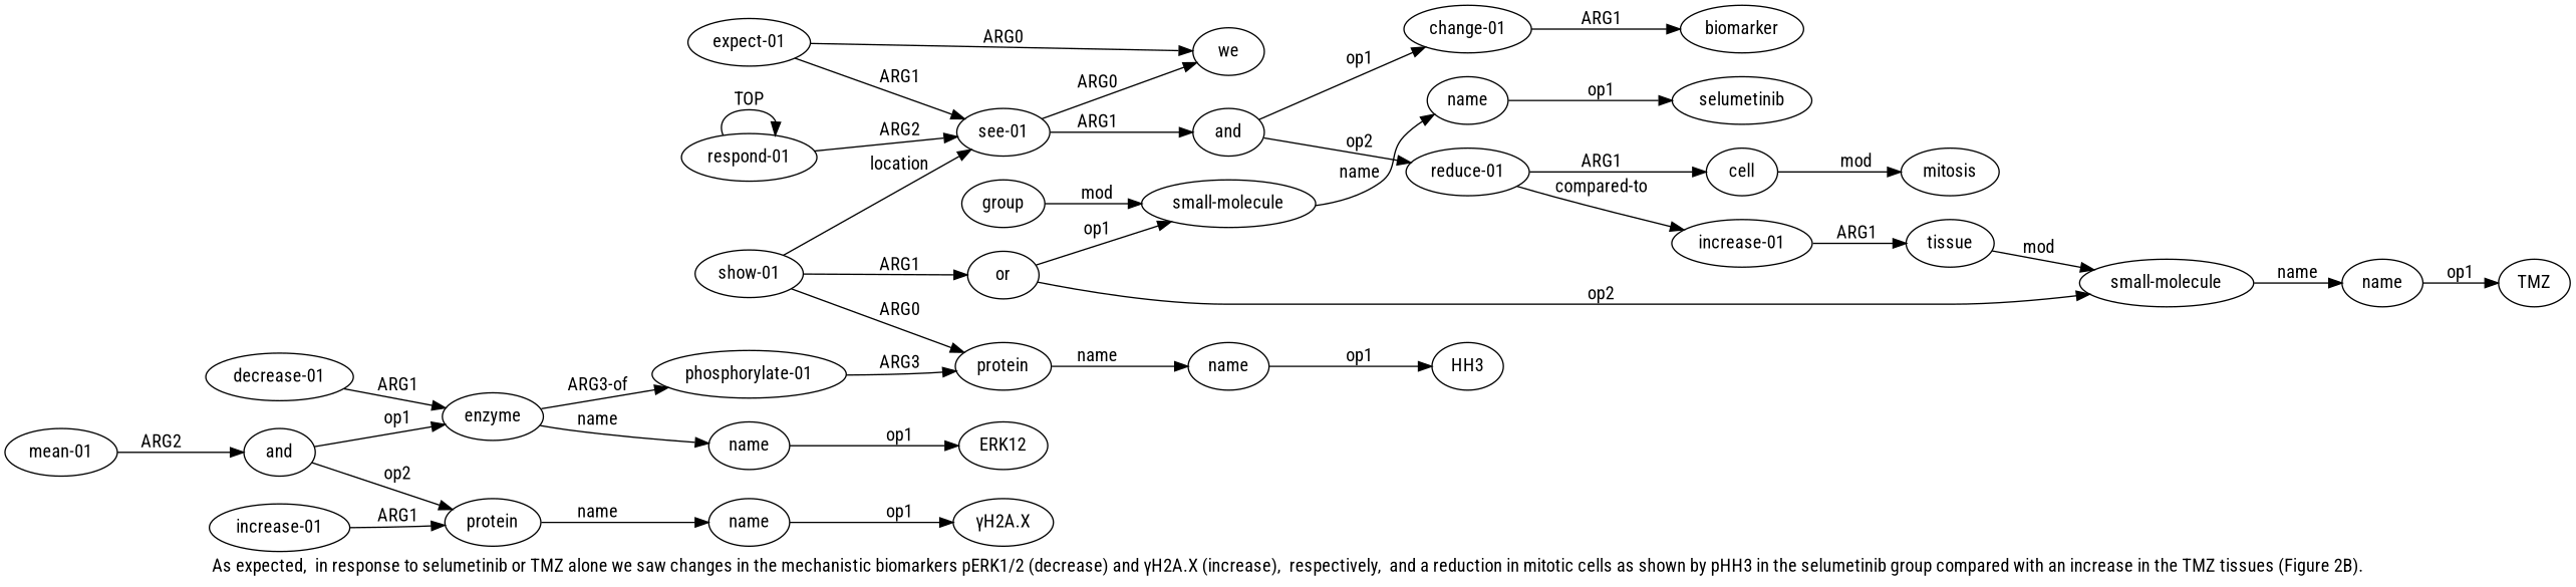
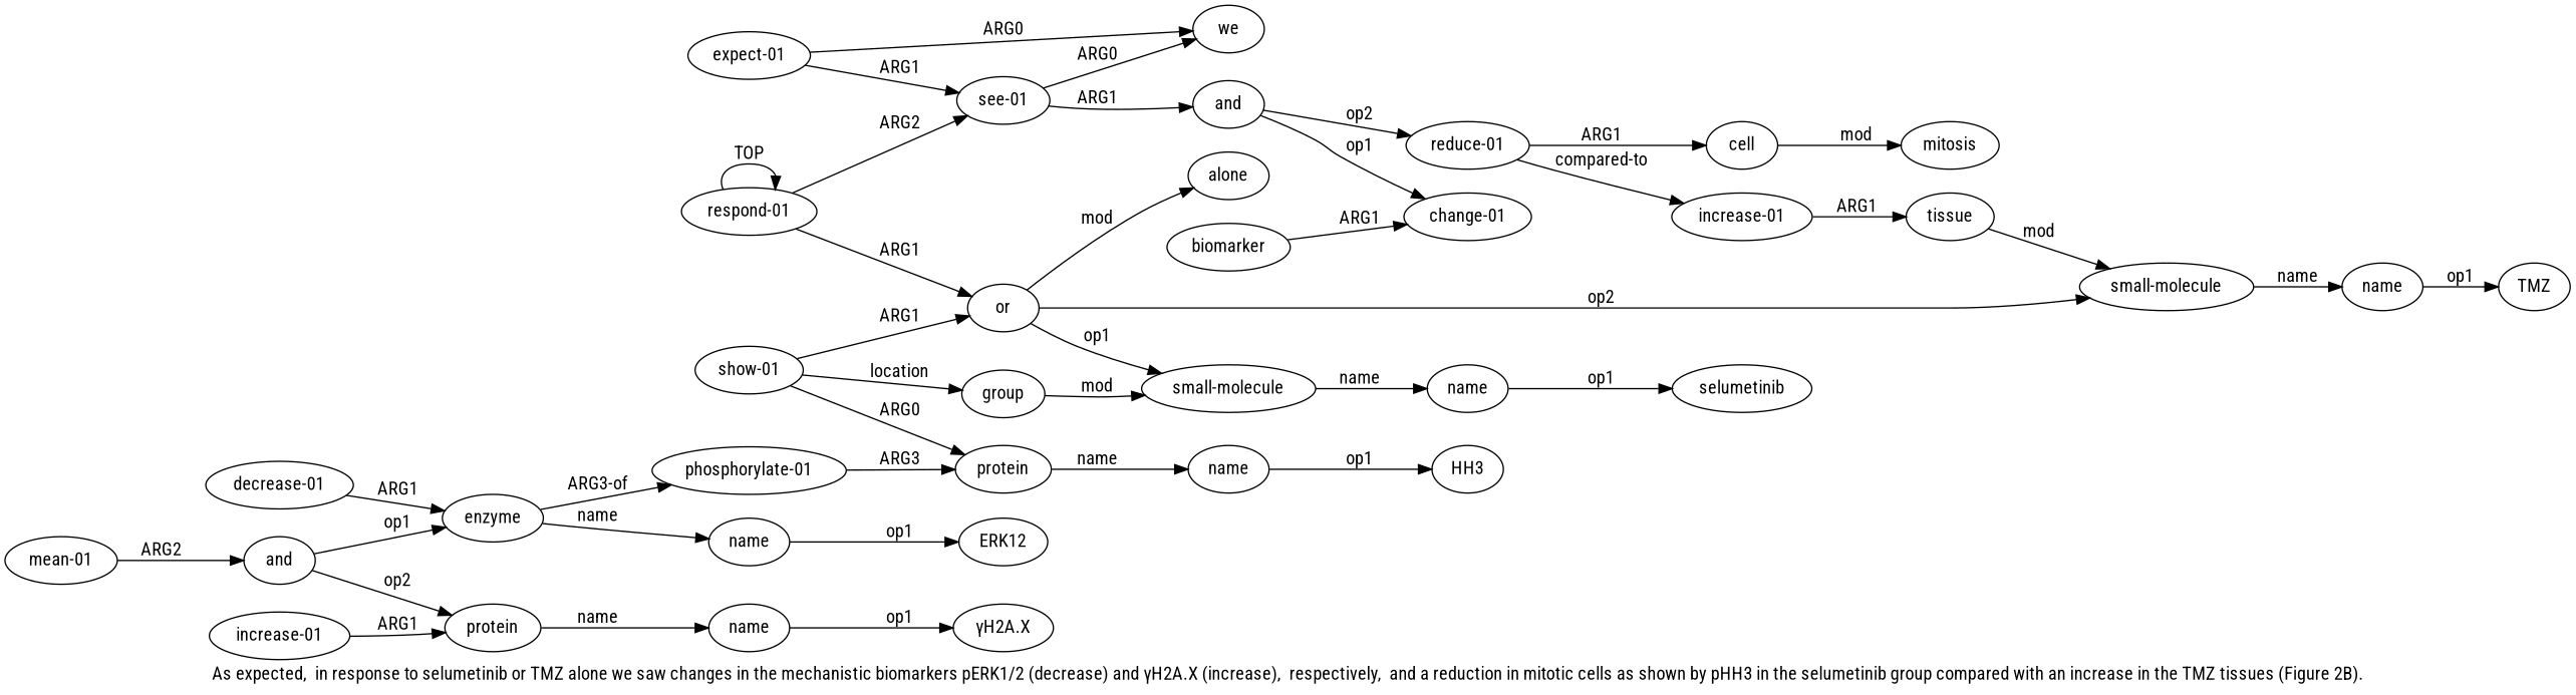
  digraph {
    fontname="Roboto Condensed"
    label="As expected,  in response to selumetinib or TMZ alone we saw changes in the mechanistic biomarkers pERK1/2 (decrease) and γH2A.X (increase),  respectively,  and a reduction in mitotic cells as shown by pHH3 in the selumetinib group compared with an increase in the TMZ tissues (Figure 2B)."
    rankdir=LR
    node [color=black fontname="Roboto Condensed" gold_ind=-1 gold_label=name test_ind=-1 test_label=name]
    edge [color=black fontname="Roboto Condensed" gold_label=ARG1 test_label=ARG1]
    n1 [gold_ind=20 gold_label="reduce-01" label="reduce-01" test_ind=20 test_label="reduce-01"]
    n2 [gold_ind=21 gold_label=cell label=cell test_ind=21 test_label=cell]
    n3 [gold_ind=28 gold_label="increase-01" label="increase-01" test_ind=28 test_label="increase-01"]
    n4 [gold_ind=22 gold_label=mitosis label=mitosis test_ind=22 test_label=mitosis]
    n5 [gold_ind=29 gold_label=tissue label=tissue test_ind=29 test_label=tissue]
    n6 [gold_ind=4 gold_label="small-molecule" label="small-molecule" test_ind=4 test_label="small-molecule"]
    n7 [gold_ind=23 gold_label="show-01" label="show-01" test_ind=23 test_label="show-01"]
    n8 [gold_ind=24 gold_label=protein label=protein test_ind=24 test_label=protein]
    n9 [gold_ind=27 gold_label=group label=group test_ind=27 test_label=group]
    n10 [gold_ind=1 gold_label=or label=or test_ind=1 test_label=or]
    n11 [gold_ind=25 label=name test_ind=25]
    n12 [gold_ind=2 gold_label="small-molecule" label="small-molecule" test_ind=2 test_label="small-molecule"]
    n13 [gold_label=HH3 label=HH3 test_label=HH3]
    n14 [gold_ind=3 label=name test_ind=3]
    n15 [gold_ind=26 gold_label="phosphorylate-01" label="phosphorylate-01" test_ind=26 test_label="phosphorylate-01"]
    n16 [gold_label=selumetinib label=selumetinib test_label=selumetinib]
    n17 [gold_ind=5 label=name test_ind=5]
    n18 [gold_label=TMZ label=TMZ test_label=TMZ]
    n19 [gold_ind=31 gold_label=we label=we test_ind=31 test_label=we]
    n20 [gold_ind=30 gold_label="expect-01" label="expect-01" test_ind=30 test_label="expect-01"]
    n21 [gold_ind=7 gold_label="see-01" label="see-01" test_ind=7 test_label="see-01"]
    n22 [gold_ind=8 gold_label=and label=and test_ind=8 test_label=and]
    n23 [gold_ind=9 gold_label="change-01" label="change-01" test_ind=9 test_label="change-01"]
    n24 [gold_label=ERK12 label=ERK12 test_label=ERK12]
    n25 [gold_ind=15 label=name test_ind=15]
    n26 [gold_ind=14 gold_label=enzyme label=enzyme test_ind=14 test_label=enzyme]
    n27 [gold_ind=17 gold_label=protein label=protein test_ind=17 test_label=protein]
    n28 [gold_ind=18 label=name test_ind=18]
    n29 [gold_label="γH2A.X" label="γH2A.X" test_label="γH2A.X"]
    n30 [gold_ind=16 gold_label="decrease-01" label="decrease-01" test_ind=16 test_label="decrease-01"]
    n31 [gold_ind=10 gold_label=biomarker label=biomarker test_ind=10 test_label=biomarker]
    n32 [gold_ind=13 gold_label=and label=and test_ind=13 test_label=and]
    n33 [gold_ind=12 gold_label="mean-01" label="mean-01" test_ind=12 test_label="mean-01"]
    n34 [gold_ind=19 gold_label="increase-01" label="increase-01" test_ind=19 test_label="increase-01"]
+   n35 [gold_ind=6 gold_label=alone label=alone test_ind=6 test_label=alone]
    n36 [gold_ind=0 gold_label="respond-01" label="respond-01" test_ind=0 test_label="respond-01"]
    n1 -> n2 [label=ARG1]
    n1 -> n3 [gold_label="compared-to" label="compared-to" test_label="compared-to"]
    n2 -> n4 [gold_label=mod label=mod test_label=mod]
    n3 -> n5 [label=ARG1]
    n5 -> n6 [gold_label=mod label=mod test_label=mod]
    n6 -> n17 [gold_label=name label=name test_label=name]
    n7 -> n8 [gold_label=ARG0 label=ARG0 test_label=ARG0]
-   n7 -> n21 [gold_label=location label=location test_label=location]
+   n7 -> n9 [gold_label=location label=location test_label=location]
    n7 -> n10 [label=ARG1]
    n8 -> n11 [gold_label=name label=name test_label=name]
    n9 -> n12 [gold_label=mod label=mod test_label=mod]
    n10 -> n6 [gold_label=op2 label=op2 test_label=op2]
    n10 -> n12 [gold_label=op1 label=op1 test_label=op1]
+   n10 -> n35 [gold_label=mod label=mod test_label=mod]
    n11 -> n13 [gold_label=op1 label=op1 test_label=op1]
    n12 -> n14 [gold_label=name label=name test_label=name]
    n14 -> n16 [gold_label=op1 label=op1 test_label=op1]
    n15 -> n8 [gold_label=ARG3 label=ARG3 test_label=ARG3]
    n17 -> n18 [gold_label=op1 label=op1 test_label=op1]
    n20 -> n19 [gold_label=ARG0 label=ARG0 test_label=ARG0]
    n20 -> n21 [label=ARG1]
    n21 -> n19 [gold_label=ARG0 label=ARG0 test_label=ARG0]
    n21 -> n22 [label=ARG1]
    n22 -> n1 [gold_label=op2 label=op2 test_label=op2]
    n22 -> n23 [gold_label=op1 label=op1 test_label=op1]
-   n23 -> n31 [label=ARG1]
+   n31 -> n23 [label=ARG1]
    n25 -> n24 [gold_label=op1 label=op1 test_label=op1]
    n26 -> n15 [gold_label="ARG3-of" label="ARG3-of" test_label="ARG3-of"]
    n26 -> n25 [gold_label=name label=name test_label=name]
    n27 -> n28 [gold_label=name label=name test_label=name]
    n28 -> n29 [gold_label=op1 label=op1 test_label=op1]
    n30 -> n26 [label=ARG1]
    n32 -> n26 [gold_label=op1 label=op1 test_label=op1]
    n32 -> n27 [gold_label=op2 label=op2 test_label=op2]
    n33 -> n32 [gold_label=ARG2 label=ARG2 test_label=ARG2]
    n34 -> n27 [label=ARG1]
+   n36 -> n10 [label=ARG1]
    n36 -> n21 [gold_label=ARG2 label=ARG2 test_label=ARG2]
    n36 -> n36 [gold_label=TOP label=TOP test_label=TOP]
  }
